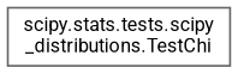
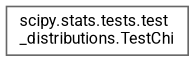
  digraph {
    rankdir=LR
    fontname=Roboto
-   n1 [color=grey40 fillcolor=white fontname=Roboto fontsize=10 height=0.2 label="scipy.stats.tests.scipy\l_distributions.TestChi" shape=box style=filled width=0.4]
+   n1 [color=grey40 fillcolor=white fontname=Roboto fontsize=10 height=0.2 label="scipy.stats.tests.test\l_distributions.TestChi" shape=box style=filled width=0.4]
  }
